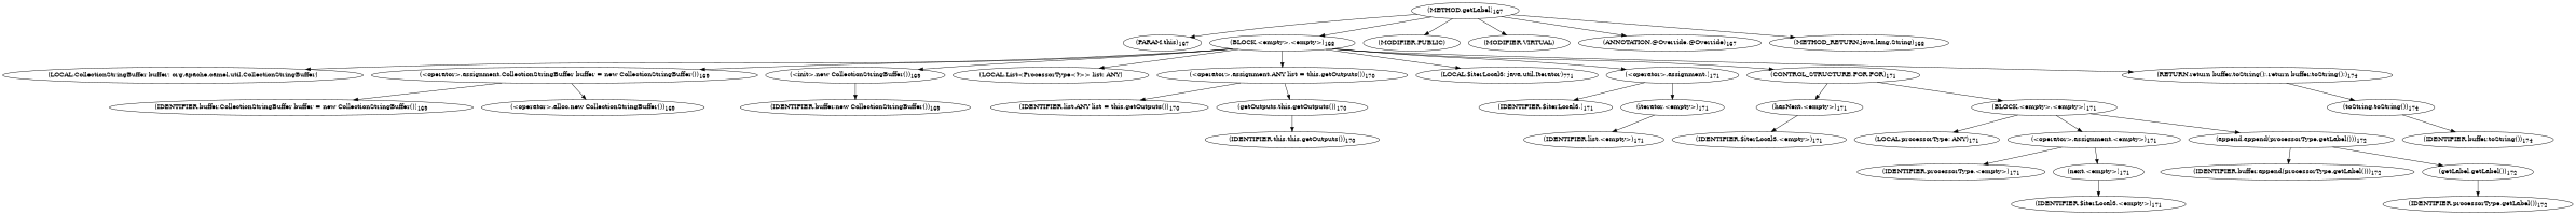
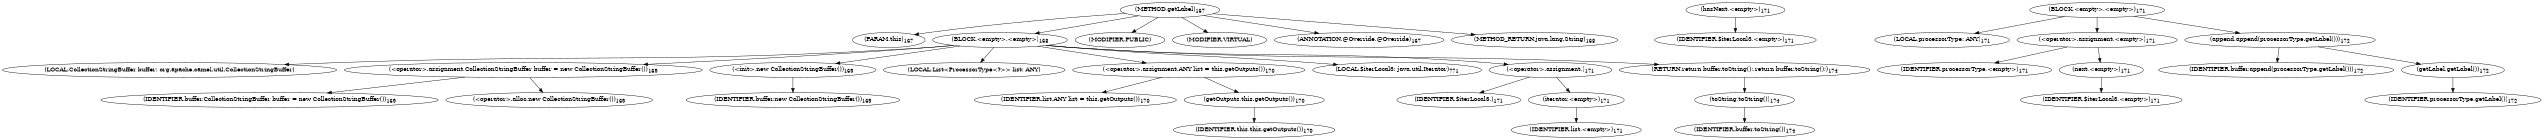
  digraph {
    n1 [label=<(METHOD,getLabel)<SUB>167</SUB>>]
    n2 [label=<(PARAM,this)<SUB>167</SUB>>]
    n3 [label=<(BLOCK,&lt;empty&gt;,&lt;empty&gt;)<SUB>168</SUB>>]
    n4 [label=<(MODIFIER,PUBLIC)>]
    n5 [label=<(MODIFIER,VIRTUAL)>]
    n6 [label=<(ANNOTATION,@Override,@Override)<SUB>167</SUB>>]
    n7 [label=<(METHOD_RETURN,java.lang.String)<SUB>168</SUB>>]
    n8 [label=<(LOCAL,CollectionStringBuffer buffer: org.apache.camel.util.CollectionStringBuffer)>]
    n9 [label=<(&lt;operator&gt;.assignment,CollectionStringBuffer buffer = new CollectionStringBuffer())<SUB>169</SUB>>]
    n10 [label=<(&lt;init&gt;,new CollectionStringBuffer())<SUB>169</SUB>>]
    n11 [label=<(LOCAL,List&lt;ProcessorType&lt;?&gt;&gt; list: ANY)>]
    n12 [label=<(&lt;operator&gt;.assignment,ANY list = this.getOutputs())<SUB>170</SUB>>]
    n13 [label=<(LOCAL,$iterLocal3: java.util.Iterator)<SUB>771</SUB>>]
    n14 [label=<(&lt;operator&gt;.assignment,)<SUB>171</SUB>>]
-   n15 [label=<(CONTROL_STRUCTURE,FOR,FOR)<SUB>171</SUB>>]
    n16 [label=<(RETURN,return buffer.toString();,return buffer.toString();)<SUB>174</SUB>>]
    n17 [label=<(IDENTIFIER,buffer,CollectionStringBuffer buffer = new CollectionStringBuffer())<SUB>169</SUB>>]
    n18 [label=<(&lt;operator&gt;.alloc,new CollectionStringBuffer())<SUB>169</SUB>>]
    n19 [label=<(IDENTIFIER,buffer,new CollectionStringBuffer())<SUB>169</SUB>>]
    n20 [label=<(IDENTIFIER,list,ANY list = this.getOutputs())<SUB>170</SUB>>]
    n21 [label=<(getOutputs,this.getOutputs())<SUB>170</SUB>>]
    n22 [label=<(IDENTIFIER,$iterLocal3,)<SUB>171</SUB>>]
    n23 [label=<(iterator,&lt;empty&gt;)<SUB>171</SUB>>]
    n24 [label=<(hasNext,&lt;empty&gt;)<SUB>171</SUB>>]
    n25 [label=<(BLOCK,&lt;empty&gt;,&lt;empty&gt;)<SUB>171</SUB>>]
    n26 [label=<(toString,toString())<SUB>174</SUB>>]
    n27 [label=<(IDENTIFIER,this,this.getOutputs())<SUB>170</SUB>>]
    n28 [label=<(IDENTIFIER,list,&lt;empty&gt;)<SUB>171</SUB>>]
    n29 [label=<(IDENTIFIER,$iterLocal3,&lt;empty&gt;)<SUB>171</SUB>>]
    n30 [label=<(LOCAL,processorType: ANY)<SUB>171</SUB>>]
    n31 [label=<(&lt;operator&gt;.assignment,&lt;empty&gt;)<SUB>171</SUB>>]
    n32 [label=<(append,append(processorType.getLabel()))<SUB>172</SUB>>]
    n33 [label=<(IDENTIFIER,processorType,&lt;empty&gt;)<SUB>171</SUB>>]
    n34 [label=<(next,&lt;empty&gt;)<SUB>171</SUB>>]
    n35 [label=<(IDENTIFIER,buffer,append(processorType.getLabel()))<SUB>172</SUB>>]
    n36 [label=<(getLabel,getLabel())<SUB>172</SUB>>]
    n37 [label=<(IDENTIFIER,$iterLocal3,&lt;empty&gt;)<SUB>171</SUB>>]
    n38 [label=<(IDENTIFIER,processorType,getLabel())<SUB>172</SUB>>]
    n39 [label=<(IDENTIFIER,buffer,toString())<SUB>174</SUB>>]
    n1 -> n2
    n1 -> n3
    n1 -> n4
    n1 -> n5
    n1 -> n6
    n1 -> n7
    n3 -> n8
    n3 -> n9
    n3 -> n10
    n3 -> n11
    n3 -> n12
    n3 -> n13
    n3 -> n14
-   n3 -> n15
    n3 -> n16
    n9 -> n17
    n9 -> n18
    n10 -> n19
    n12 -> n20
    n12 -> n21
    n14 -> n22
    n14 -> n23
-   n15 -> n24
-   n15 -> n25
    n16 -> n26
    n21 -> n27
    n23 -> n28
    n24 -> n29
    n25 -> n30
    n25 -> n31
    n25 -> n32
    n26 -> n39
    n31 -> n33
    n31 -> n34
    n32 -> n35
    n32 -> n36
    n34 -> n37
    n36 -> n38
  }
